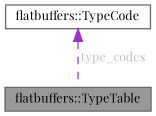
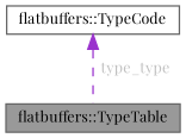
  digraph {
    fontname="Playfair Display"
    node [color=gray40 fontname="Playfair Display" fontsize=10 shape=box style=filled]
    n1 [fillcolor=grey60 fontcolor=black height=0.2 label="flatbuffers::TypeTable" width=0.4]
    n2 [fillcolor=white height=0.2 label="flatbuffers::TypeCode" width=0.4]
-   n2 -> n1 [color=darkorchid3 dir=back fontcolor=grey fontname="Playfair Display" fontsize=10 label=" type_codes" labelfontname=Helvetica labelfontsize=10 style=dashed]
+   n2 -> n1 [color=darkorchid3 dir=back fontcolor=grey fontname="Playfair Display" fontsize=10 label=" type_type" labelfontname=Helvetica labelfontsize=10 style=dashed]
  }
